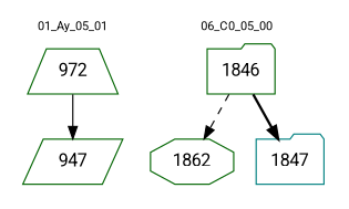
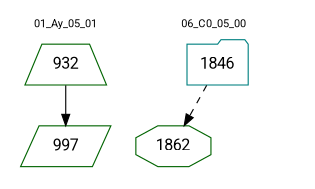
  digraph {
    fontname=Roboto
    node [color=darkgreen fontname=Roboto shape=folder]
    edge [color=black fontname=Roboto]
-   n1 [label=972 shape=trapezium]
-   n2 [label=947 shape=parallelogram]
-   n3 [label=1846]
+   n1 [label=932 shape=trapezium]
+   n2 [label=997 shape=parallelogram]
+   n3 [color=teal label=1846]
    n4 [label=1862 shape=octagon]
-   n5 [color=teal label=1847]
    subgraph cluster_1 {
      color=white
      fontsize=10
      label="01_Ay_05_01"
      n1
      n2
    }
    subgraph cluster_2 {
      color=white
      fontsize=10
      label="06_C0_05_00"
      n3
      n4
-     n5
    }
    n1 -> n2 [style=solid]
    n3 -> n4 [style=dashed]
-   n3 -> n5 [style=bold]
  }
